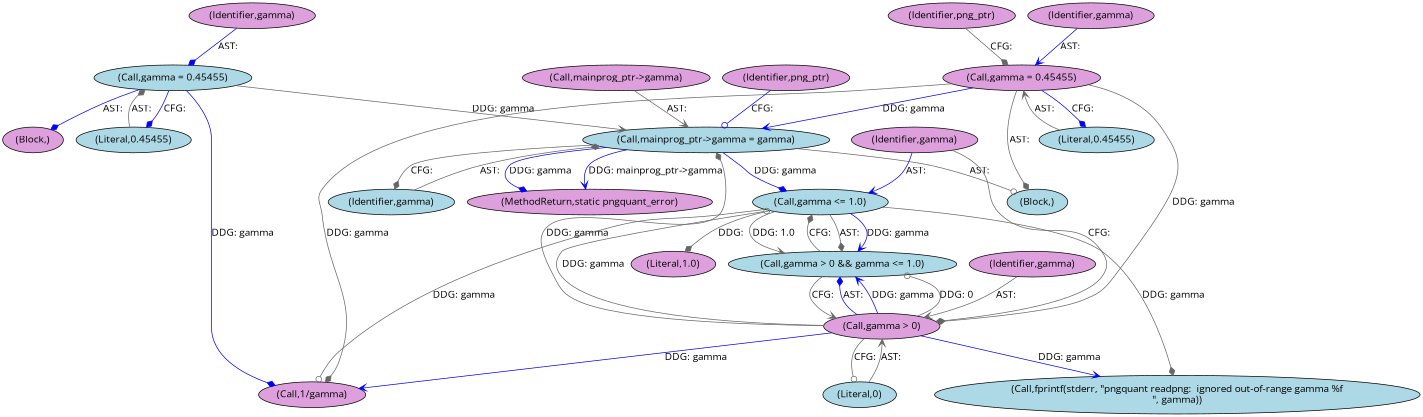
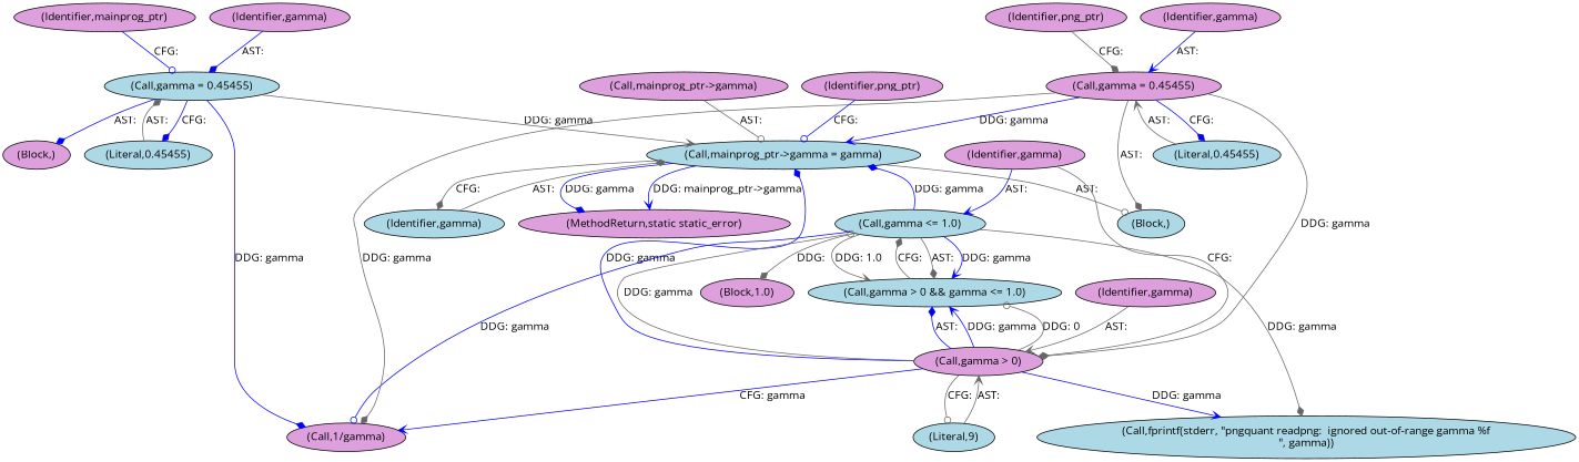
  digraph {
    fontname="Open Sans"
    node [fillcolor=plum fontname="Open Sans" style=filled]
    edge [arrowhead=diamond color=gray40 fontname="Open Sans"]
    n1 [fillcolor=lightblue label="(Call,mainprog_ptr->gamma = gamma)"]
-   n2 [label="(MethodReturn,static pngquant_error)"]
+   n2 [label="(MethodReturn,static static_error)"]
    n3 [fillcolor=lightblue label="(Identifier,gamma)"]
    n4 [fillcolor=lightblue label="(Block,)"]
    n5 [label="(Call,gamma > 0)"]
    n6 [fillcolor=lightblue label="(Call,gamma <= 1.0)"]
    n7 [fillcolor=lightblue label="(Call,gamma > 0 && gamma <= 1.0)"]
    n8 [fillcolor=lightblue label="(Call,fprintf(stderr, \"pngquant readpng:  ignored out-of-range gamma %f\n\", gamma))"]
-   n9 [fillcolor=lightblue label="(Literal,0)"]
+   n9 [fillcolor=lightblue label="(Literal,9)"]
    n10 [label="(Call,1/gamma)"]
-   n11 [label="(Literal,1.0)"]
+   n11 [label="(Block,1.0)"]
    n12 [label="(Call,gamma = 0.45455)"]
    n13 [fillcolor=lightblue label="(Literal,0.45455)"]
    n14 [fillcolor=lightblue label="(Call,gamma = 0.45455)"]
    n15 [fillcolor=lightblue label="(Literal,0.45455)"]
    n16 [label="(Block,)"]
    n17 [label="(Call,mainprog_ptr->gamma)"]
    n18 [label="(Identifier,png_ptr)"]
    n19 [label="(Identifier,png_ptr)"]
    n20 [label="(Identifier,gamma)"]
    n21 [label="(Identifier,gamma)"]
+   n22 [label="(Identifier,mainprog_ptr)"]
    n23 [label="(Identifier,gamma)"]
    n24 [label="(Identifier,gamma)"]
    n1 -> n2 [color=blue label="DDG: gamma"]
    n1 -> n2 [arrowhead=vee color=blue label="DDG: mainprog_ptr->gamma"]
    n1 -> n3 [label="CFG: "]
    n1 -> n4 [arrowhead=odot label="AST: "]
    n3 -> n1 [label="AST: "]
-   n5 -> n1 [label="DDG: gamma"]
+   n5 -> n1 [color=blue label="DDG: gamma"]
    n5 -> n6 [arrowhead=odot label="DDG: gamma"]
    n5 -> n7 [color=blue label="AST: "]
    n5 -> n7 [arrowhead=vee color=blue label="DDG: gamma"]
    n5 -> n7 [arrowhead=odot label="DDG: 0"]
    n5 -> n8 [arrowhead=vee color=blue label="DDG: gamma"]
    n5 -> n9 [arrowhead=odot label="CFG: "]
-   n5 -> n10 [arrowhead=vee color=blue label="DDG: gamma"]
-   n1 -> n6 [color=blue label="DDG: gamma"]
+   n5 -> n10 [arrowhead=vee color=blue label="CFG: gamma"]
+   n6 -> n1 [color=blue label="DDG: gamma"]
    n6 -> n7 [label="AST: "]
    n6 -> n7 [arrowhead=vee color=blue label="DDG: gamma"]
    n6 -> n7 [arrowhead=vee label="DDG: 1.0"]
    n6 -> n8 [label="DDG: gamma"]
-   n6 -> n10 [arrowhead=odot label="DDG: gamma"]
+   n6 -> n10 [arrowhead=odot color=blue label="DDG: gamma"]
    n6 -> n11 [label="DDG: "]
-   n7 -> n5 [arrowhead=vee label="CFG: "]
    n7 -> n6 [label="CFG: "]
    n9 -> n5 [arrowhead=vee label="AST: "]
    n12 -> n1 [arrowhead=vee color=blue label="DDG: gamma"]
    n12 -> n4 [label="AST: "]
    n12 -> n5 [label="DDG: gamma"]
    n12 -> n10 [label="DDG: gamma"]
    n12 -> n13 [color=blue label="CFG: "]
    n13 -> n12 [arrowhead=vee label="AST: "]
    n14 -> n1 [arrowhead=vee label="DDG: gamma"]
    n14 -> n10 [color=blue label="DDG: gamma"]
    n14 -> n15 [color=blue label="CFG: "]
    n14 -> n16 [color=blue label="AST: "]
    n15 -> n14 [label="AST: "]
-   n17 -> n1 [arrowhead=vee label="AST: "]
+   n17 -> n1 [arrowhead=odot label="AST: "]
    n18 -> n12 [label="CFG: "]
    n19 -> n1 [arrowhead=odot color=blue label="CFG: "]
    n20 -> n5 [arrowhead=vee label="AST: "]
    n21 -> n5 [label="CFG: "]
    n21 -> n6 [arrowhead=vee color=blue label="AST: "]
+   n22 -> n14 [arrowhead=odot color=blue label="CFG: "]
    n23 -> n14 [color=blue label="AST: "]
    n24 -> n12 [arrowhead=vee color=blue label="AST: "]
  }
